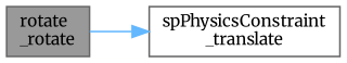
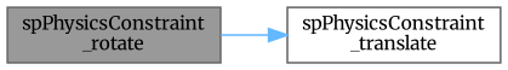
  digraph {
    rankdir=LR
    fontname=Merriweather
    node [fontname=Merriweather fontsize=10 shape=box style=filled]
-   n1 [color=gray40 fillcolor=grey60 fontcolor=black height=0.2 label="rotate\l_rotate" width=0.4]
+   n1 [color=gray40 fillcolor=grey60 fontcolor=black height=0.2 label="spPhysicsConstraint\l_rotate" width=0.4]
    n2 [color=grey40 fillcolor=white height=0.2 label="spPhysicsConstraint\l_translate" width=0.4]
    n1 -> n2 [color=steelblue1 fontname=Merriweather fontsize=10 labelfontname=Helvetica labelfontsize=10 style=solid]
  }
